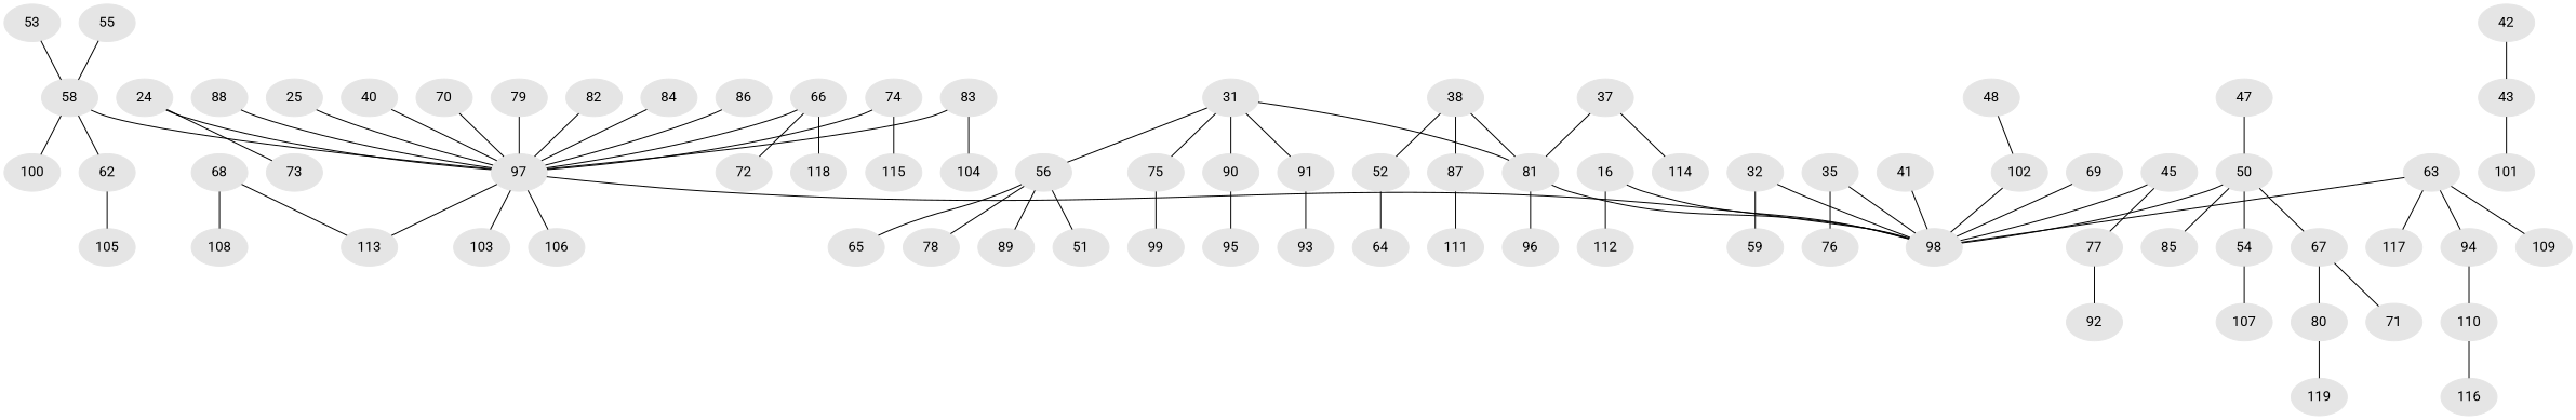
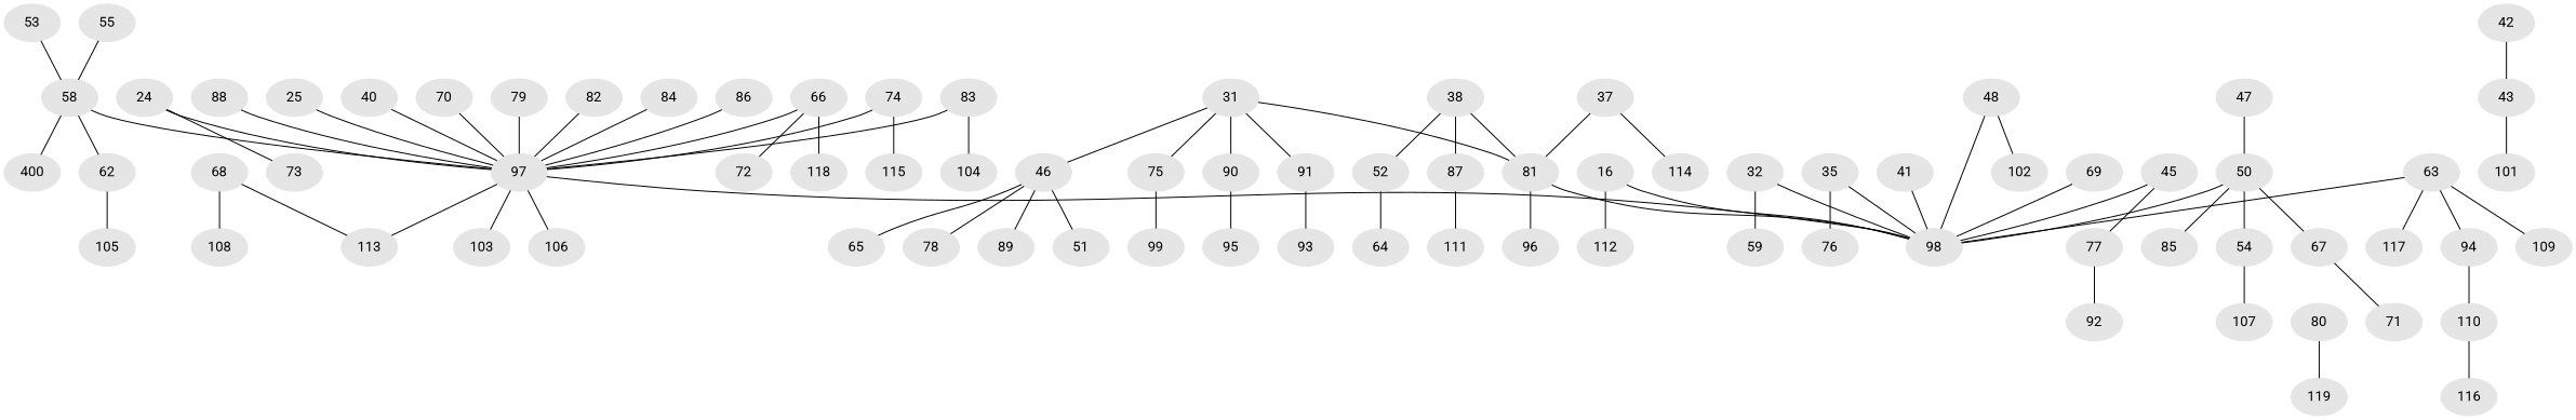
  graph {
    fontname=Roboto
    node [color=gray90 fontname=Roboto style=filled]
    edge [fontname=Roboto]
    98 [super="+17+15+3"]
    16
    112
    24
    73
    97 [super="+6+5+19+11+14+10+27+22+34+26+28+56"]
    113 [super="+49"]
    103
    106
    25
    31
-   46 [label=56]
+   46
    75
    81 [super="+21+29+33"]
    90 [super="+61"]
    91
    51
    65
    78
    89
    99
    96
    95
    93
    32
    59
    35
    76
    37
    114
    38
    52
    87
    64
    111
    40
    41
    42
    43
    101
    45
    77
    92
    50 [super="+44"]
    54
    67 [super="+60"]
    85
    47
    48
    102
    107
    71
    80
    58 [super="+20+36"]
    62
-   100
+   100 [label=400]
    53
    55
    105
    63 [super="+18+30"]
    94
    109
    117
    110
    66
    72
    118
    119
    68
    108
    69
    70
    74
    115
    79
    82
    83
    104
    84
    86
    88
    116
    16 -- 98
    16 -- 112
    24 -- 73
    24 -- 97
    97 -- 98
    97 -- 113
    97 -- 103
    97 -- 106
    25 -- 97
    31 -- 46
    31 -- 75
    31 -- 81
    31 -- 90
    31 -- 91
    46 -- 51
    46 -- 65
    46 -- 78
    46 -- 89
    75 -- 99
    81 -- 98
    81 -- 96
    90 -- 95
    91 -- 93
    32 -- 98
    32 -- 59
    35 -- 98
    35 -- 76
    37 -- 81
    37 -- 114
    38 -- 81
    38 -- 52
    38 -- 87
    52 -- 64
    87 -- 111
    40 -- 97
    41 -- 98
    42 -- 43
    43 -- 101
    45 -- 98
    45 -- 77
    77 -- 92
    50 -- 98
    50 -- 54
    50 -- 67
    50 -- 85
    54 -- 107
    67 -- 71
-   67 -- 80
    47 -- 50
-   102 -- 98
+   48 -- 98
    48 -- 102
    80 -- 119
    58 -- 97
    58 -- 62
    58 -- 100
    62 -- 105
    53 -- 58
    55 -- 58
    63 -- 98
    63 -- 94
    63 -- 109
    63 -- 117
    94 -- 110
    110 -- 116
    66 -- 97
    66 -- 72
    66 -- 118
    68 -- 113
    68 -- 108
    69 -- 98
    70 -- 97
    74 -- 97
    74 -- 115
    79 -- 97
    82 -- 97
    83 -- 97
    83 -- 104
    84 -- 97
    86 -- 97
    88 -- 97
  }
